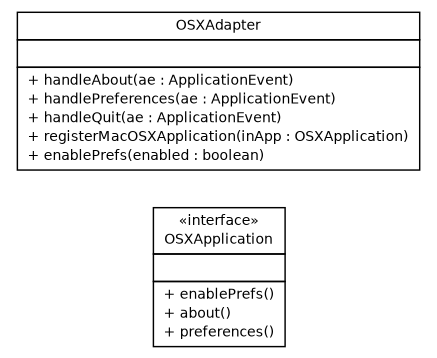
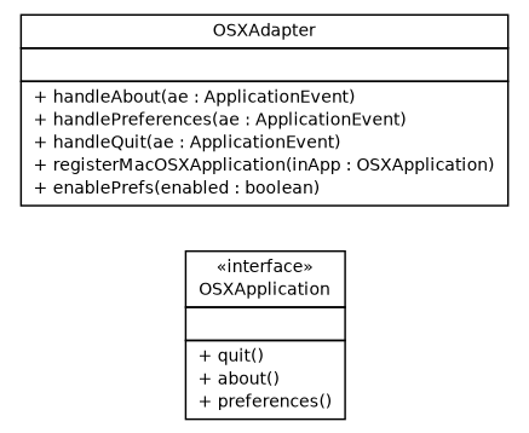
  digraph {
    nodesep=0.25
    ranksep=0.5
    rankdir=LR
    node [fontcolor=black fontname=Helvetica fontsize=10.0 shape=plaintext]
-   n1 [label=<<table title="sorcer.ssb.osx.OSXApplication" border="0" cellborder="1" cellspacing="0" cellpadding="2" port="p" href="./OSXApplication.html"> 		<tr><td><table border="0" cellspacing="0" cellpadding="1"> <tr><td align="center" balign="center"> &#171;interface&#187; </td></tr> <tr><td align="center" balign="center"> OSXApplication </td></tr> 		</table></td></tr> 		<tr><td><table border="0" cellspacing="0" cellpadding="1"> <tr><td align="left" balign="left">  </td></tr> 		</table></td></tr> 		<tr><td><table border="0" cellspacing="0" cellpadding="1"> <tr><td align="left" balign="left"> + enablePrefs() </td></tr> <tr><td align="left" balign="left"> + about() </td></tr> <tr><td align="left" balign="left"> + preferences() </td></tr> 		</table></td></tr> 		</table>>]
+   n1 [label=<<table title="sorcer.ssb.osx.OSXApplication" border="0" cellborder="1" cellspacing="0" cellpadding="2" port="p" href="./OSXApplication.html"> 		<tr><td><table border="0" cellspacing="0" cellpadding="1"> <tr><td align="center" balign="center"> &#171;interface&#187; </td></tr> <tr><td align="center" balign="center"> OSXApplication </td></tr> 		</table></td></tr> 		<tr><td><table border="0" cellspacing="0" cellpadding="1"> <tr><td align="left" balign="left">  </td></tr> 		</table></td></tr> 		<tr><td><table border="0" cellspacing="0" cellpadding="1"> <tr><td align="left" balign="left"> + quit() </td></tr> <tr><td align="left" balign="left"> + about() </td></tr> <tr><td align="left" balign="left"> + preferences() </td></tr> 		</table></td></tr> 		</table>>]
    n2 [label=<<table title="sorcer.ssb.osx.OSXAdapter" border="0" cellborder="1" cellspacing="0" cellpadding="2" port="p" href="./OSXAdapter.html"> 		<tr><td><table border="0" cellspacing="0" cellpadding="1"> <tr><td align="center" balign="center"> OSXAdapter </td></tr> 		</table></td></tr> 		<tr><td><table border="0" cellspacing="0" cellpadding="1"> <tr><td align="left" balign="left">  </td></tr> 		</table></td></tr> 		<tr><td><table border="0" cellspacing="0" cellpadding="1"> <tr><td align="left" balign="left"> + handleAbout(ae : ApplicationEvent) </td></tr> <tr><td align="left" balign="left"> + handlePreferences(ae : ApplicationEvent) </td></tr> <tr><td align="left" balign="left"> + handleQuit(ae : ApplicationEvent) </td></tr> <tr><td align="left" balign="left"> + registerMacOSXApplication(inApp : OSXApplication) </td></tr> <tr><td align="left" balign="left"> + enablePrefs(enabled : boolean) </td></tr> 		</table></td></tr> 		</table>>]
  }
